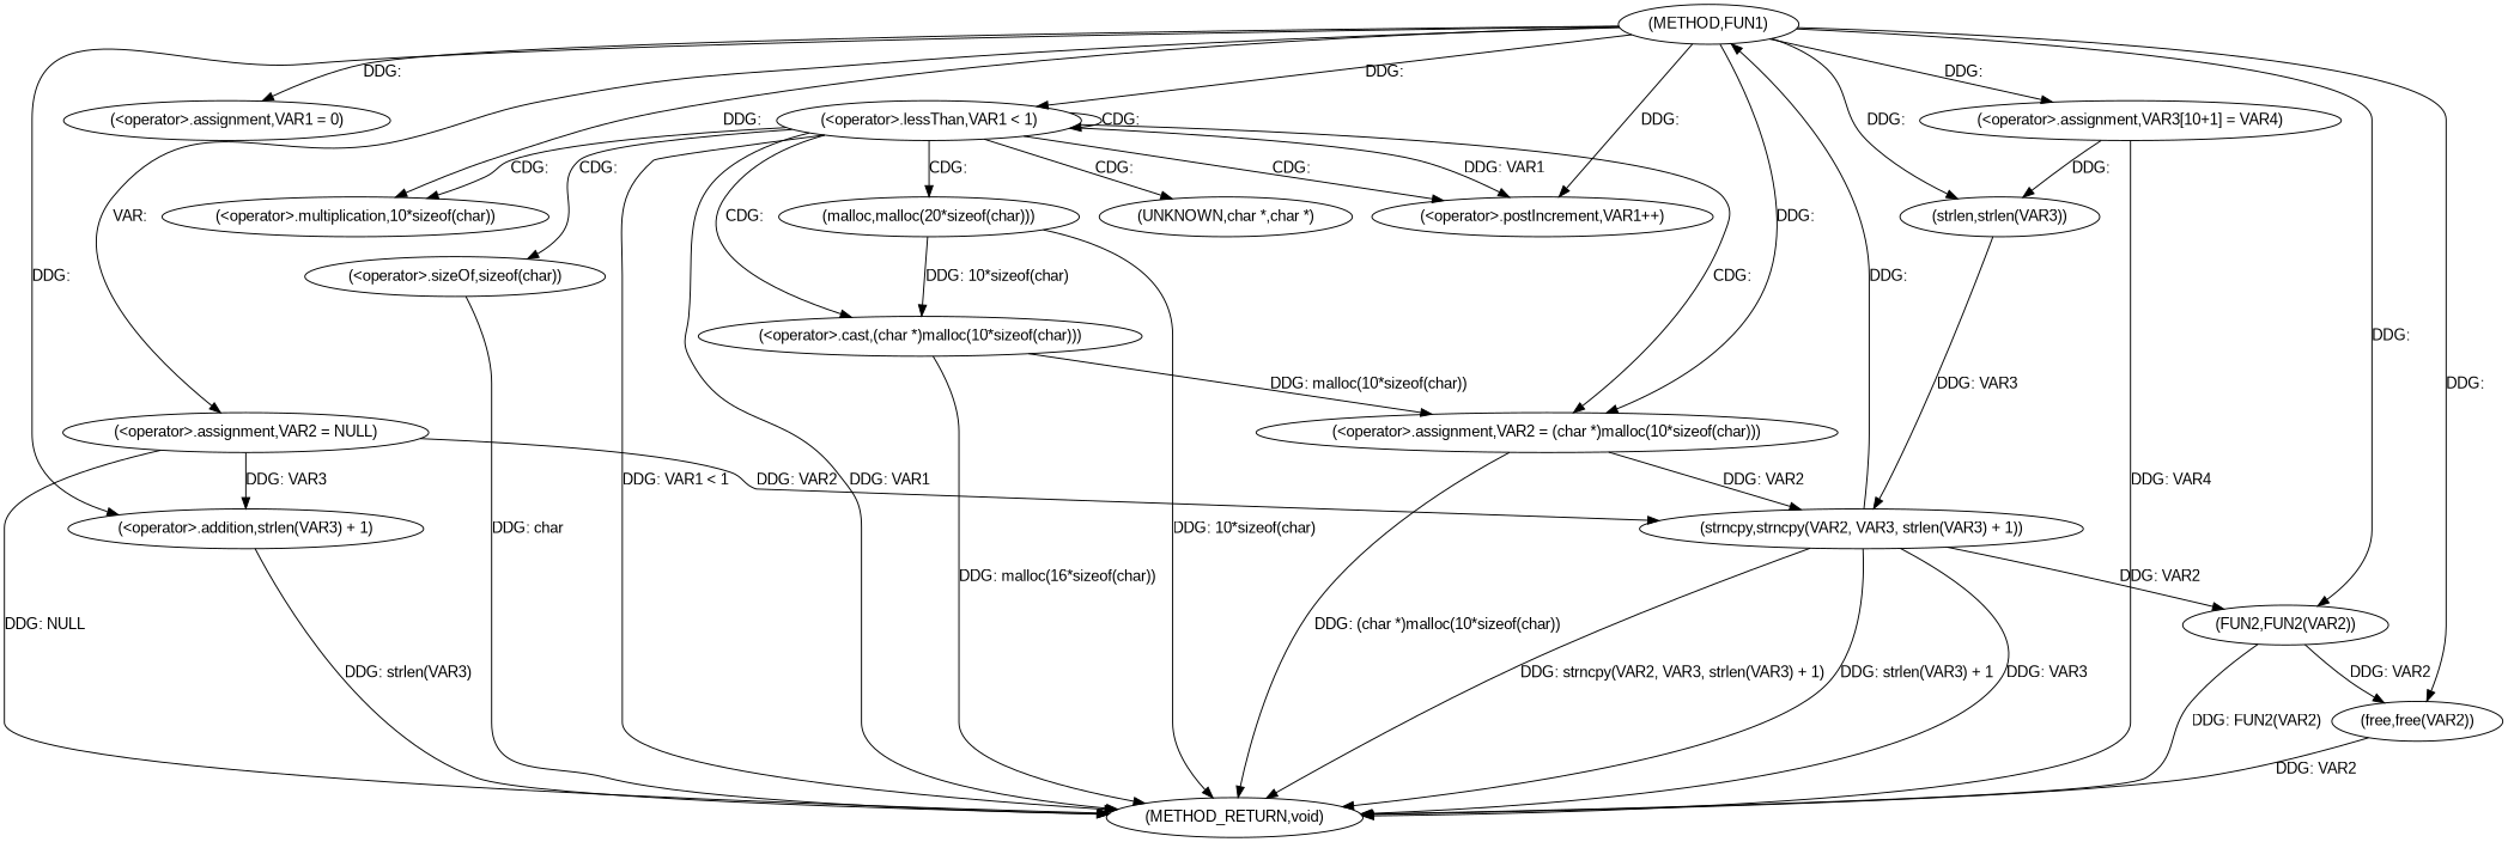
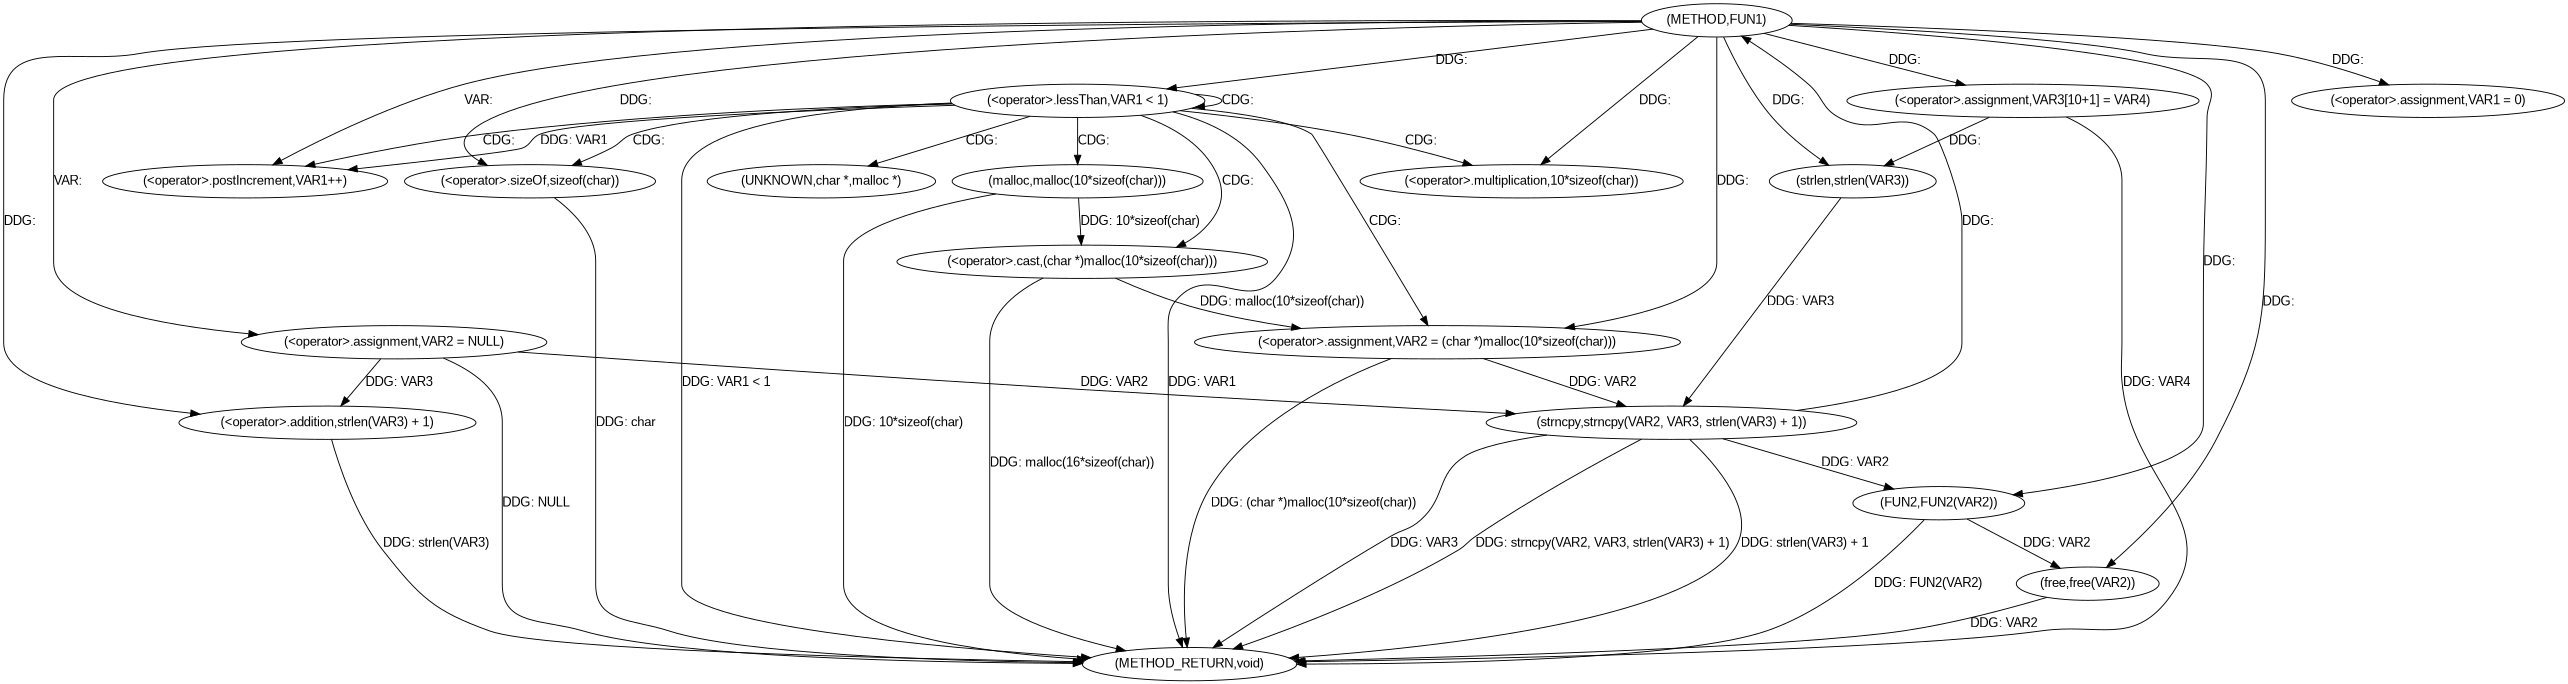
  digraph {
    fontname="Liberation Sans"
    node [fontname="Liberation Sans"]
    edge [fontname="Liberation Sans"]
    n1 [label="(METHOD,FUN1)"]
    n2 [label="(<operator>.assignment,VAR2 = NULL)"]
    n3 [label="(<operator>.assignment,VAR1 = 0)"]
    n4 [label="(<operator>.lessThan,VAR1 < 1)"]
    n5 [label="(<operator>.postIncrement,VAR1++)"]
    n6 [label="(<operator>.assignment,VAR2 = (char *)malloc(10*sizeof(char)))"]
    n7 [label="(<operator>.multiplication,10*sizeof(char))"]
    n8 [label="(<operator>.sizeOf,sizeof(char))"]
    n9 [label="(<operator>.assignment,VAR3[10+1] = VAR4)"]
    n10 [label="(<operator>.addition,strlen(VAR3) + 1)"]
    n11 [label="(strlen,strlen(VAR3))"]
    n12 [label="(FUN2,FUN2(VAR2))"]
    n13 [label="(free,free(VAR2))"]
    n14 [label="(strncpy,strncpy(VAR2, VAR3, strlen(VAR3) + 1))"]
    n15 [label="(METHOD_RETURN,void)"]
    n16 [label="(<operator>.cast,(char *)malloc(10*sizeof(char)))"]
-   n17 [label="(malloc,malloc(20*sizeof(char)))"]
-   n18 [label="(UNKNOWN,char *,char *)"]
+   n17 [label="(malloc,malloc(10*sizeof(char)))"]
+   n18 [label="(UNKNOWN,char *,malloc *)"]
    n1 -> n2 [label="VAR: "]
    n1 -> n3 [label="DDG: "]
    n1 -> n4 [label="DDG: "]
-   n1 -> n5 [label="DDG: "]
+   n1 -> n5 [label="VAR: "]
    n1 -> n6 [label="DDG: "]
    n1 -> n7 [label="DDG: "]
+   n1 -> n8 [label="DDG: "]
    n1 -> n9 [label="DDG: "]
    n1 -> n10 [label="DDG: "]
    n1 -> n11 [label="DDG: "]
    n1 -> n12 [label="DDG: "]
    n1 -> n13 [label="DDG: "]
    n2 -> n10 [label="DDG: VAR3"]
    n2 -> n14 [label="DDG: VAR2"]
    n2 -> n15 [label="DDG: NULL"]
    n4 -> n4 [label="CDG: "]
    n4 -> n5 [label="DDG: VAR1"]
    n4 -> n5 [label="CDG: "]
    n4 -> n6 [label="CDG: "]
    n4 -> n7 [label="CDG: "]
    n4 -> n8 [label="CDG: "]
    n4 -> n15 [label="DDG: VAR1 < 1"]
    n4 -> n15 [label="DDG: VAR1"]
    n4 -> n16 [label="CDG: "]
    n4 -> n17 [label="CDG: "]
    n4 -> n18 [label="CDG: "]
    n6 -> n14 [label="DDG: VAR2"]
    n6 -> n15 [label="DDG: (char *)malloc(10*sizeof(char))"]
    n8 -> n15 [label="DDG: char"]
    n9 -> n11 [label="DDG: "]
    n9 -> n15 [label="DDG: VAR4"]
    n10 -> n15 [label="DDG: strlen(VAR3)"]
    n11 -> n14 [label="DDG: VAR3"]
    n12 -> n13 [label="DDG: VAR2"]
    n12 -> n15 [label="DDG: FUN2(VAR2)"]
    n13 -> n15 [label="DDG: VAR2"]
    n14 -> n1 [label="DDG: "]
    n14 -> n12 [label="DDG: VAR2"]
    n14 -> n15 [label="DDG: strlen(VAR3) + 1"]
    n14 -> n15 [label="DDG: VAR3"]
    n14 -> n15 [label="DDG: strncpy(VAR2, VAR3, strlen(VAR3) + 1)"]
    n16 -> n6 [label="DDG: malloc(10*sizeof(char))"]
    n16 -> n15 [label="DDG: malloc(16*sizeof(char))"]
    n17 -> n15 [label="DDG: 10*sizeof(char)"]
    n17 -> n16 [label="DDG: 10*sizeof(char)"]
  }
